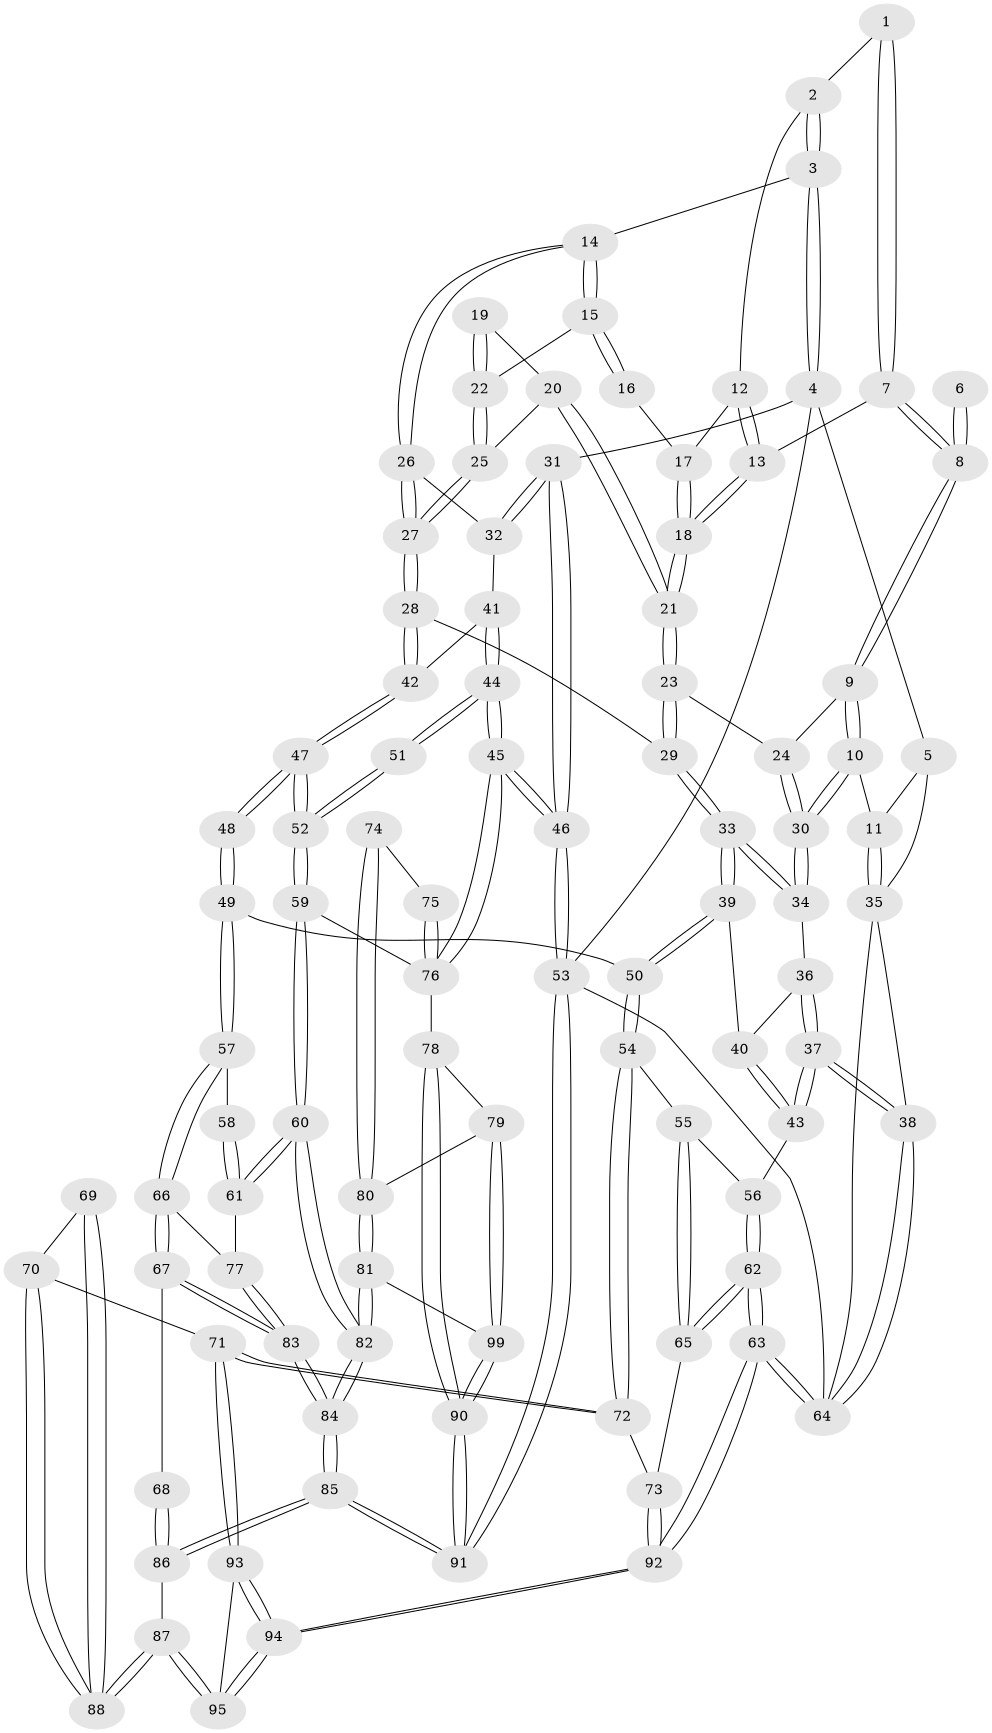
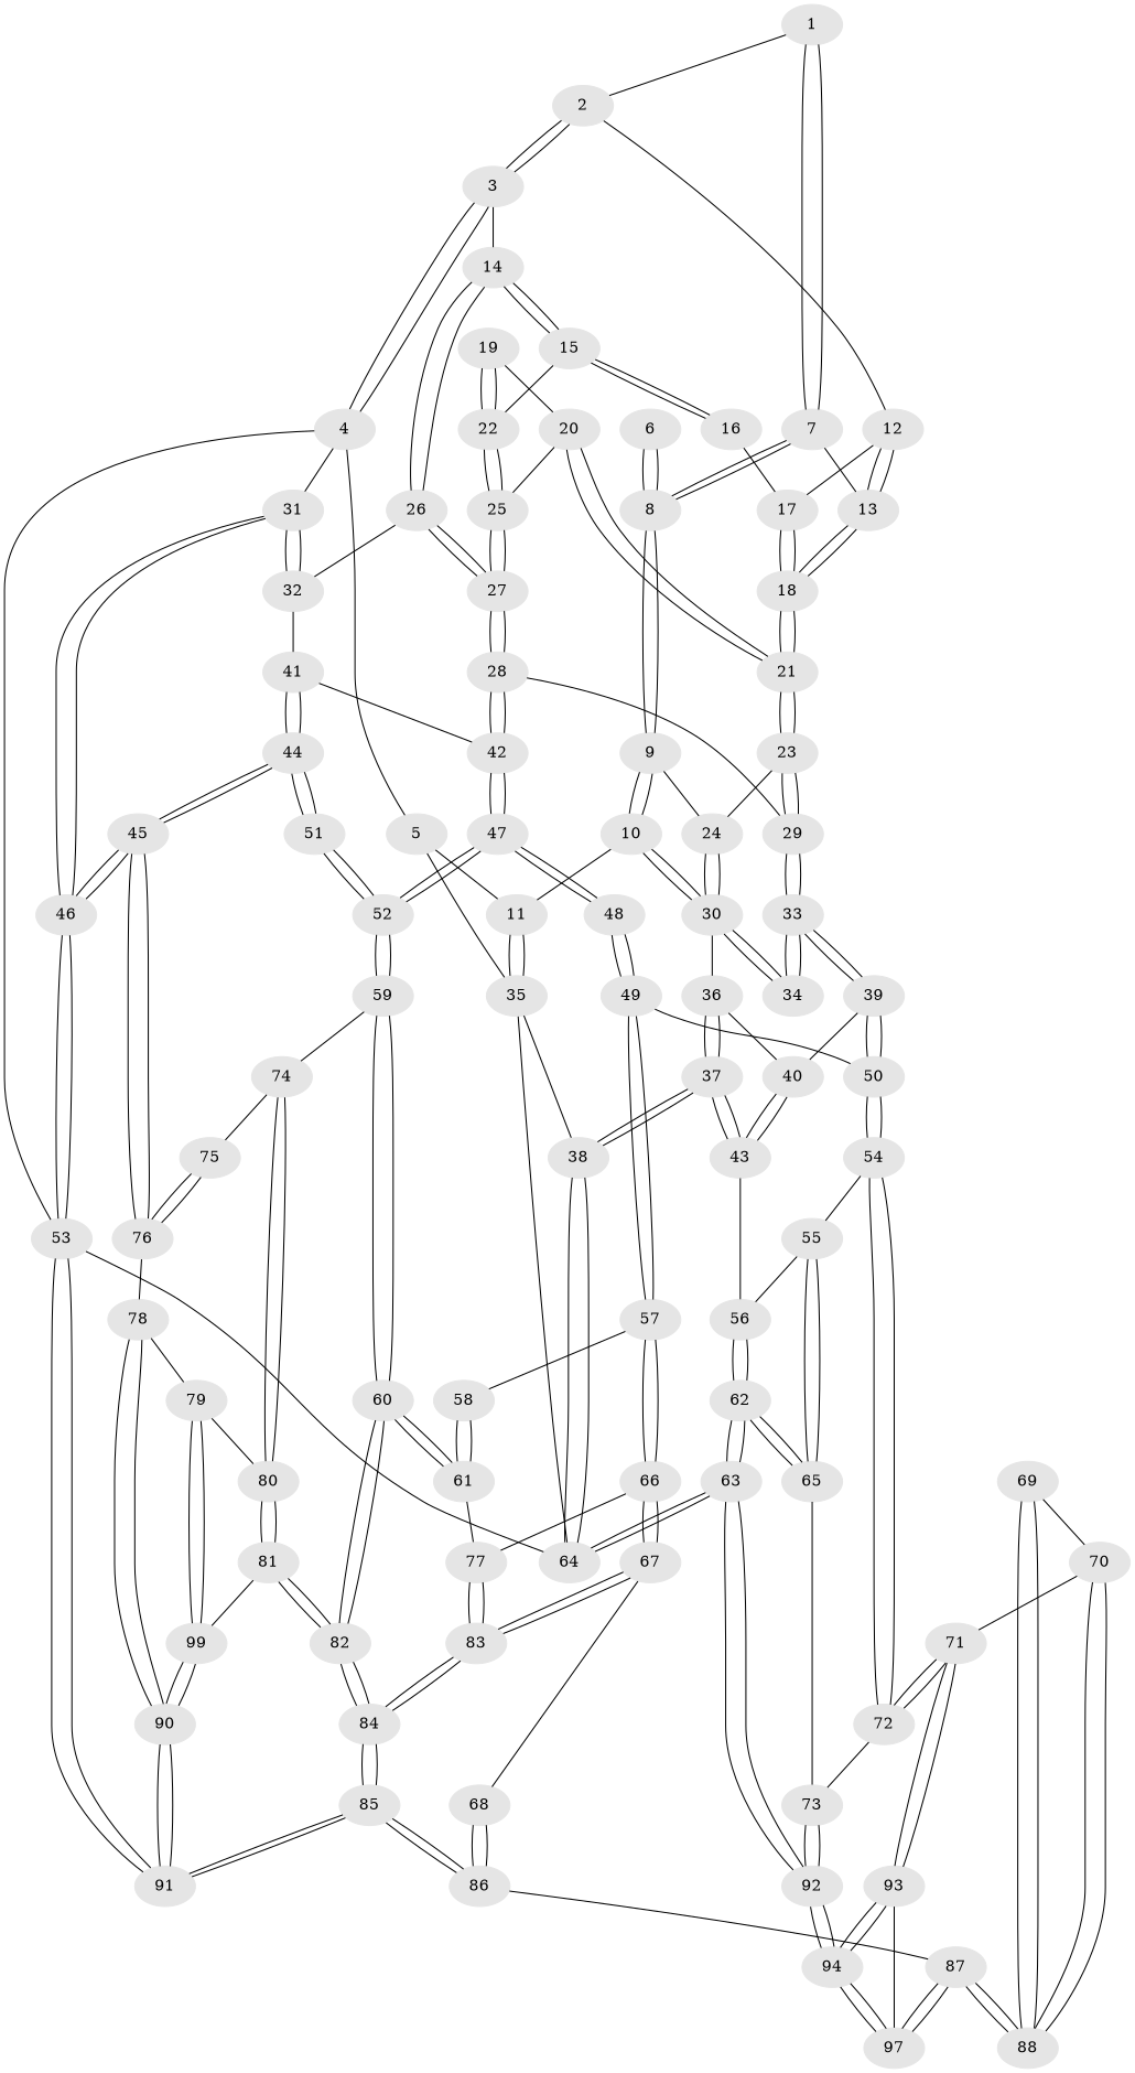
  graph {
    node [color=gray90 style=filled]
    1
    2
    7
    3
    12
    8
    13
    4
    14
    17
    5
    31
    53
    15
    26
    11
    35
    32
    46
    64
    91
    6
    38
    9
    18
    10
    24
    30
    34
    21
    16
    22
    27
    25
    19
    20
    23
    29
    33
    28
    41
    42
    47
    39
    36
    44
    40
    50
    37
    43
    56
    54
    45
    51
    48
    52
    62
    76
    78
    49
    59
    57
    58
    66
    55
    72
    60
    74
    65
    73
    63
    61
    77
    67
    82
    75
    80
    84
    83
    92
    94
    68
    86
    69
    70
    88
    87
    71
    93
-   95
+   95 [label=97]
    81
    79
    90
    n94 [label=99]
    85
    1 -- 2
    1 -- 7
    1 -- 7
    2 -- 3
    2 -- 3
    2 -- 12
    7 -- 8
    7 -- 8
    7 -- 13
    3 -- 4
    3 -- 4
    3 -- 14
    12 -- 13
    12 -- 13
    12 -- 17
    8 -- 9
    8 -- 9
    13 -- 18
    13 -- 18
    4 -- 5
    4 -- 31
    4 -- 53
    14 -- 15
    14 -- 15
    14 -- 26
    14 -- 26
    17 -- 18
    17 -- 18
    5 -- 11
    5 -- 35
    31 -- 32
    31 -- 32
    31 -- 46
    31 -- 46
    53 -- 64
    53 -- 91
    53 -- 91
    15 -- 16
    15 -- 16
    15 -- 22
    26 -- 32
    26 -- 27
    26 -- 27
    11 -- 35
    11 -- 35
    35 -- 64
    35 -- 38
    32 -- 41
    46 -- 53
    46 -- 53
    6 -- 8
    6 -- 8
    38 -- 64
    38 -- 64
    9 -- 10
    9 -- 10
    9 -- 24
    18 -- 21
    18 -- 21
    10 -- 11
    10 -- 30
    10 -- 30
    24 -- 30
    24 -- 30
    30 -- 34
    30 -- 34
-   34 -- 36
+   30 -- 36
    21 -- 23
    21 -- 23
    16 -- 17
    22 -- 25
    22 -- 25
    27 -- 28
    27 -- 28
    25 -- 27
    25 -- 27
    19 -- 22
    19 -- 22
    19 -- 20
    20 -- 21
    20 -- 21
    20 -- 25
    23 -- 24
    23 -- 29
    23 -- 29
    29 -- 33
    29 -- 33
    33 -- 34
    33 -- 34
    33 -- 39
    33 -- 39
    28 -- 29
    28 -- 42
    28 -- 42
    41 -- 42
    41 -- 44
    41 -- 44
    42 -- 47
    42 -- 47
    47 -- 48
    47 -- 48
    47 -- 52
    47 -- 52
    39 -- 40
    39 -- 50
    39 -- 50
    36 -- 40
    36 -- 37
    36 -- 37
    44 -- 45
    44 -- 45
    44 -- 51
    44 -- 51
    40 -- 43
    40 -- 43
    50 -- 54
    50 -- 54
    37 -- 38
    37 -- 38
    37 -- 43
    37 -- 43
    43 -- 56
    56 -- 62
    56 -- 62
    54 -- 55
    54 -- 72
    54 -- 72
    45 -- 46
    45 -- 46
    45 -- 76
    45 -- 76
    51 -- 52
    51 -- 52
    48 -- 49
    48 -- 49
    52 -- 59
    52 -- 59
    62 -- 65
    62 -- 65
    62 -- 63
    62 -- 63
    76 -- 78
    78 -- 79
    78 -- 90
    78 -- 90
    49 -- 50
    49 -- 57
    49 -- 57
    59 -- 60
    59 -- 60
-   59 -- 76
+   59 -- 74
    57 -- 58
    57 -- 66
    57 -- 66
    58 -- 61
    58 -- 61
    66 -- 77
    66 -- 67
    66 -- 67
    55 -- 56
    55 -- 65
    55 -- 65
    72 -- 73
    60 -- 61
    60 -- 61
    60 -- 82
    60 -- 82
    74 -- 75
    74 -- 80
    74 -- 80
    65 -- 73
    73 -- 92
    73 -- 92
    63 -- 64
    63 -- 64
    63 -- 92
    63 -- 92
    61 -- 77
    77 -- 83
    77 -- 83
    67 -- 83
    67 -- 83
    67 -- 68
    82 -- 84
    82 -- 84
    75 -- 76
    75 -- 76
    80 -- 81
    80 -- 81
    84 -- 85
    84 -- 85
    83 -- 84
    83 -- 84
    92 -- 94
    92 -- 94
    94 -- 95
    94 -- 95
    68 -- 86
    68 -- 86
    86 -- 87
    69 -- 70
    69 -- 88
    69 -- 88
    70 -- 88
    70 -- 88
    70 -- 71
    87 -- 88
    87 -- 88
    87 -- 95
    87 -- 95
    71 -- 72
    71 -- 72
    71 -- 93
    71 -- 93
    93 -- 94
    93 -- 94
    93 -- 95
    81 -- 82
    81 -- 82
    81 -- n94
    79 -- 80
    79 -- n94
    79 -- n94
    90 -- 91
    90 -- 91
    n94 -- 90
    n94 -- 90
    85 -- 91
    85 -- 91
    85 -- 86
    85 -- 86
  }
